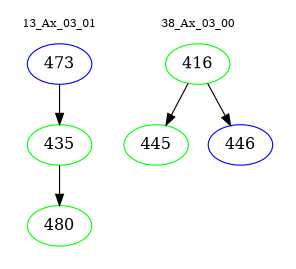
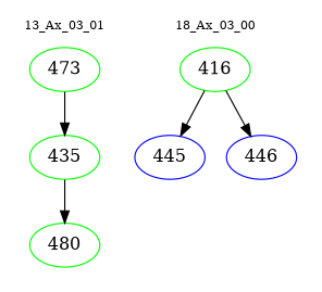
  digraph {
    node [color=green]
    edge [color=black]
    n1 [label=435]
-   n2 [color=blue label=473]
+   n2 [label=473]
    n3 [label=480]
    n4 [label=416]
-   n5 [label=445]
+   n5 [color=blue label=445]
    n6 [color=blue label=446]
    subgraph cluster_1 {
      color=white
      fontsize=10
      label="13_Ax_03_01"
      n1
      n2
      n3
    }
    subgraph cluster_2 {
      color=white
      fontsize=10
-     label="38_Ax_03_00"
+     label="18_Ax_03_00"
      n4
      n5
      n6
    }
    n1 -> n3
    n2 -> n1
    n4 -> n5
    n4 -> n6
  }
